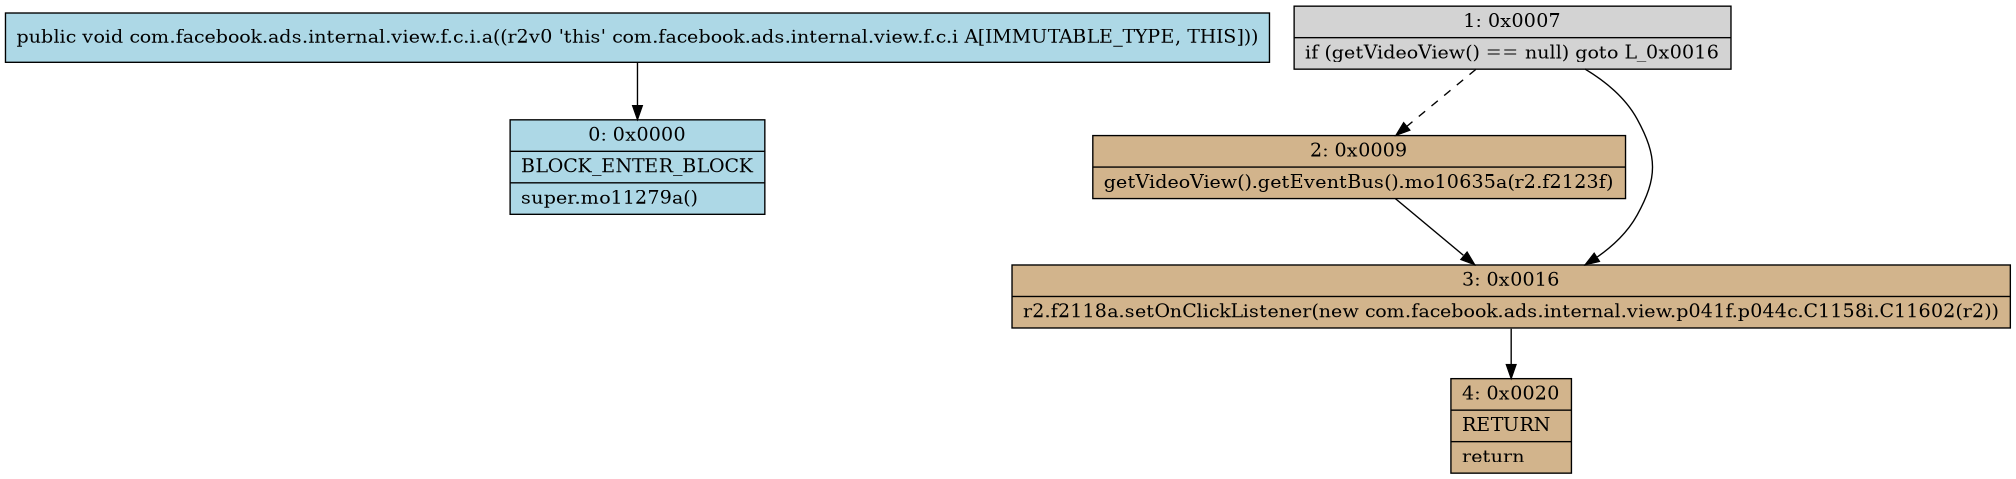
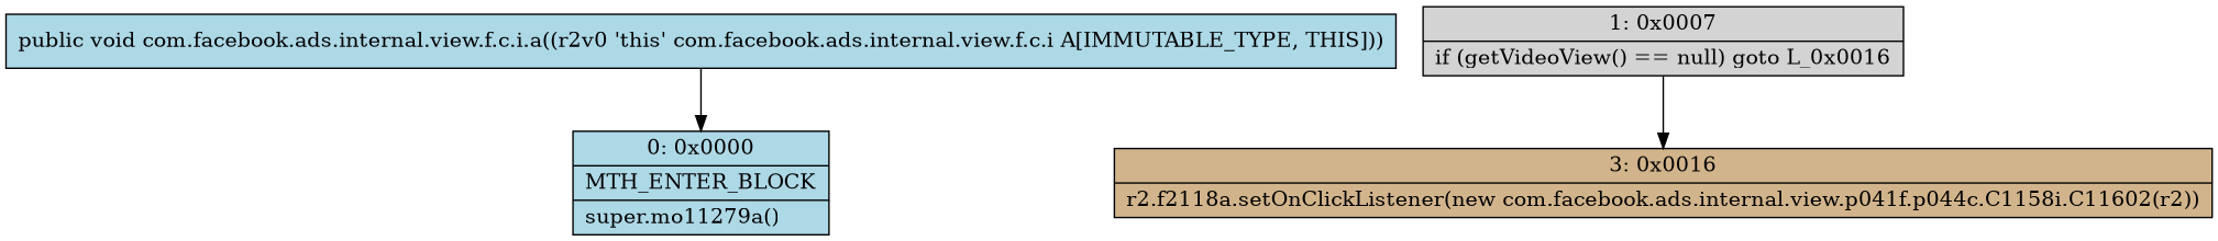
  digraph {
    node [fillcolor=tan shape=record style=filled]
-   n1 [fillcolor=lightblue label="{0\:\ 0x0000|BLOCK_ENTER_BLOCK\l|super.mo11279a()\l}"]
+   n1 [fillcolor=lightblue label="{0\:\ 0x0000|MTH_ENTER_BLOCK\l|super.mo11279a()\l}"]
    n2 [fillcolor=lightgrey label="{1\:\ 0x0007|if (getVideoView() == null) goto L_0x0016\l}"]
-   n3 [label="{2\:\ 0x0009|getVideoView().getEventBus().mo10635a(r2.f2123f)\l}"]
    n4 [label="{3\:\ 0x0016|r2.f2118a.setOnClickListener(new com.facebook.ads.internal.view.p041f.p044c.C1158i.C11602(r2))\l}"]
-   n5 [label="{4\:\ 0x0020|RETURN\l|return\l}"]
    n6 [fillcolor=lightblue label="{public void com.facebook.ads.internal.view.f.c.i.a((r2v0 'this' com.facebook.ads.internal.view.f.c.i A[IMMUTABLE_TYPE, THIS])) }"]
-   n2 -> n3 [style=dashed]
    n2 -> n4
-   n3 -> n4
-   n4 -> n5
    n6 -> n1
  }
